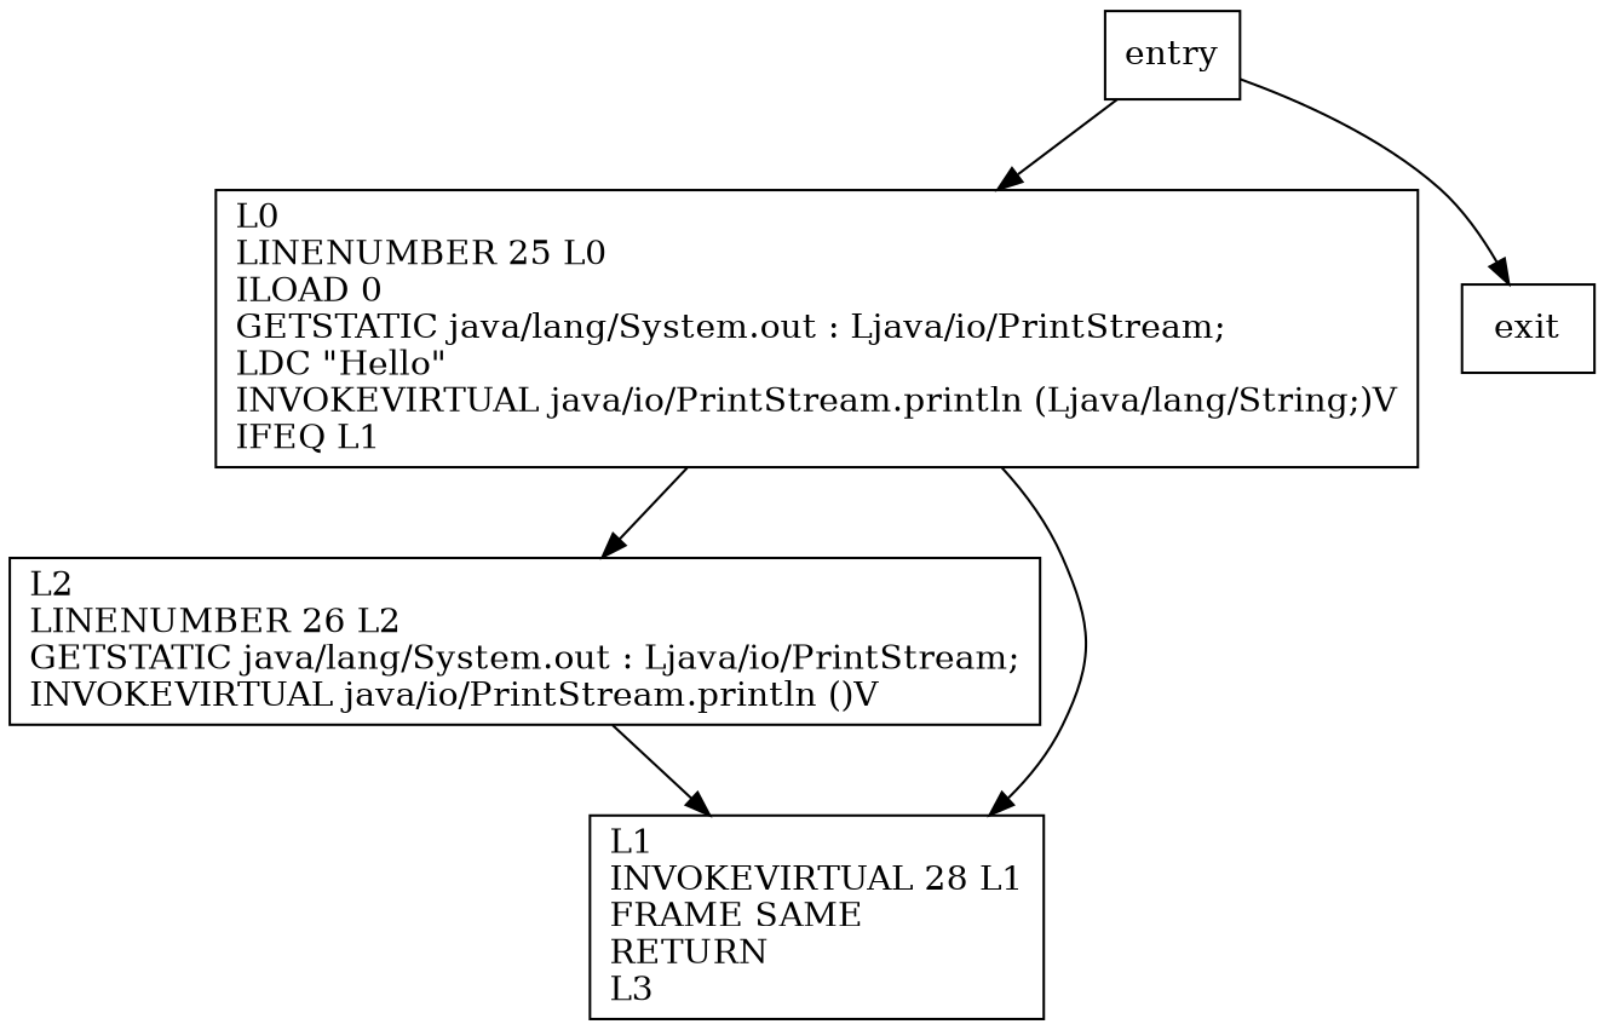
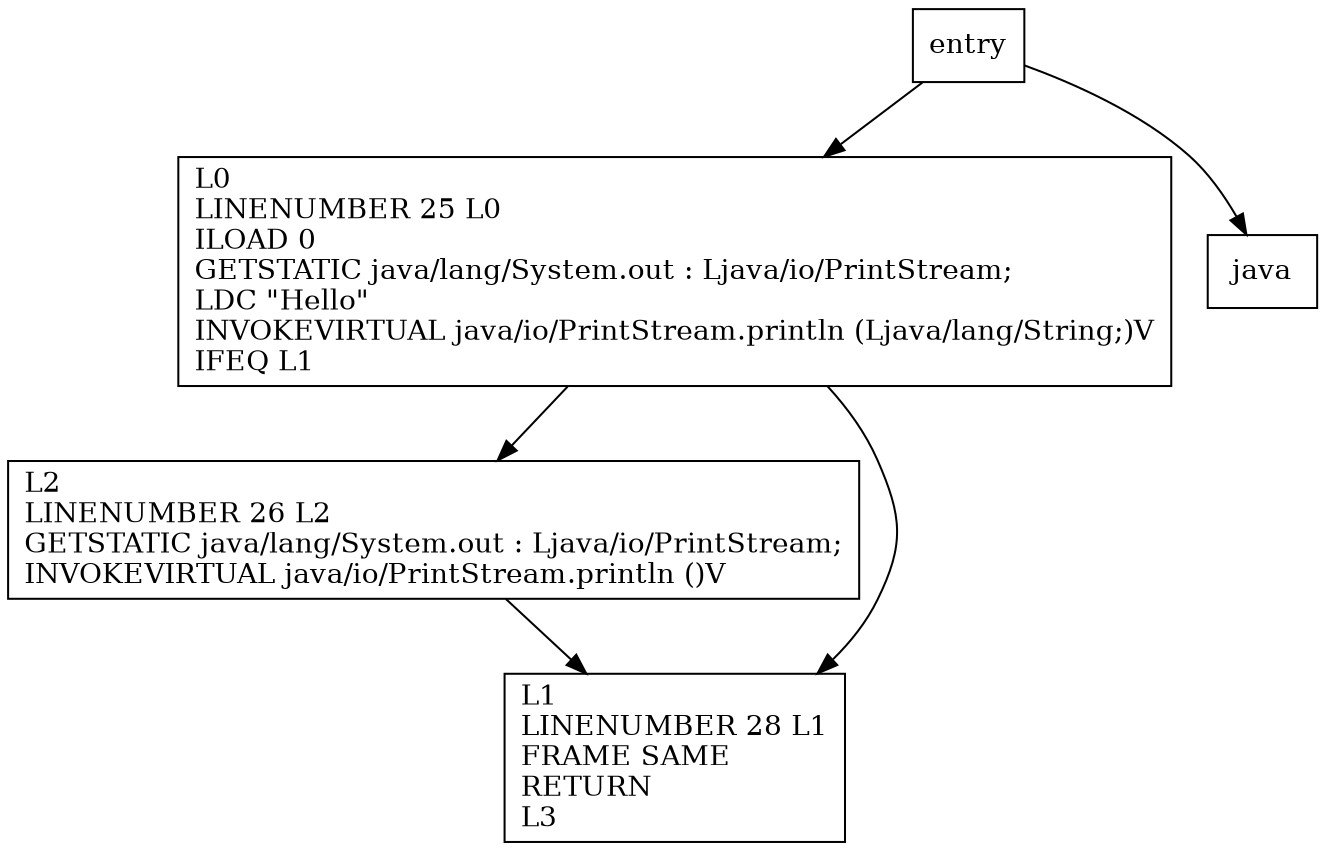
  digraph {
    node [shape=record]
    n1 [label="L0\lLINENUMBER 25 L0\lILOAD 0\lGETSTATIC java/lang/System.out : Ljava/io/PrintStream;\lLDC \"Hello\"\lINVOKEVIRTUAL java/io/PrintStream.println (Ljava/lang/String;)V\lIFEQ L1\l"]
    n2 [label="L2\lLINENUMBER 26 L2\lGETSTATIC java/lang/System.out : Ljava/io/PrintStream;\lINVOKEVIRTUAL java/io/PrintStream.println ()V\l"]
-   n3 [label="L1\lINVOKEVIRTUAL 28 L1\lFRAME SAME\lRETURN\lL3\l"]
+   n3 [label="L1\lLINENUMBER 28 L1\lFRAME SAME\lRETURN\lL3\l"]
    entry
-   exit
+   exit [label=java]
    n1 -> n2
    n1 -> n3
    n2 -> n3
    entry -> n1
    entry -> exit
  }
